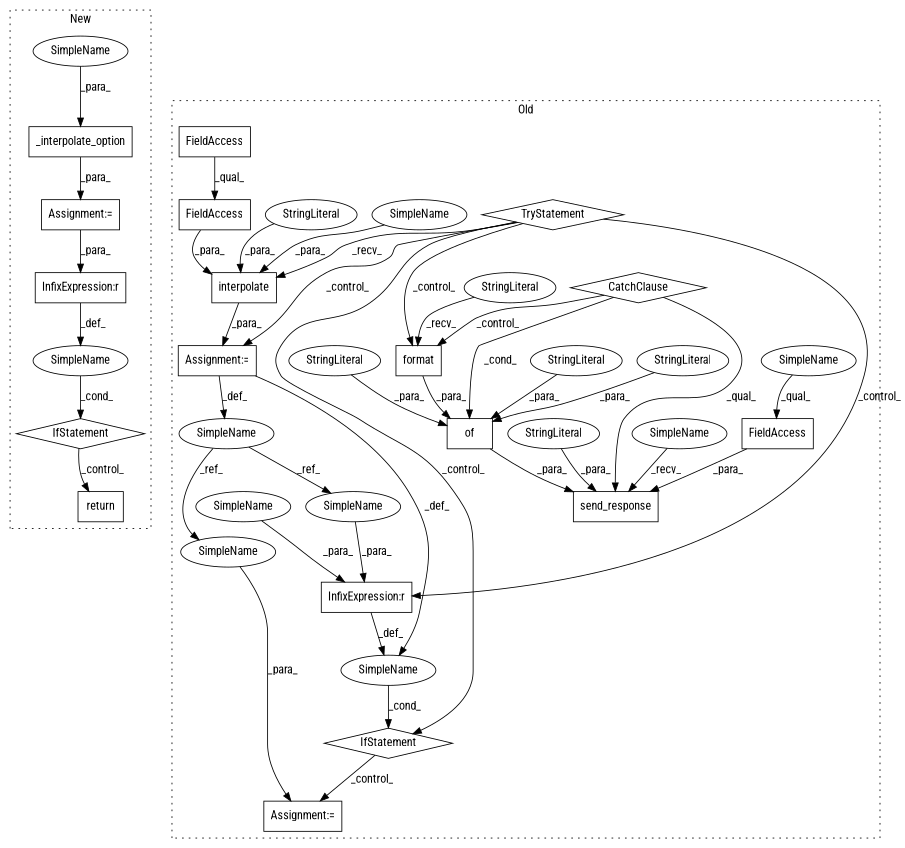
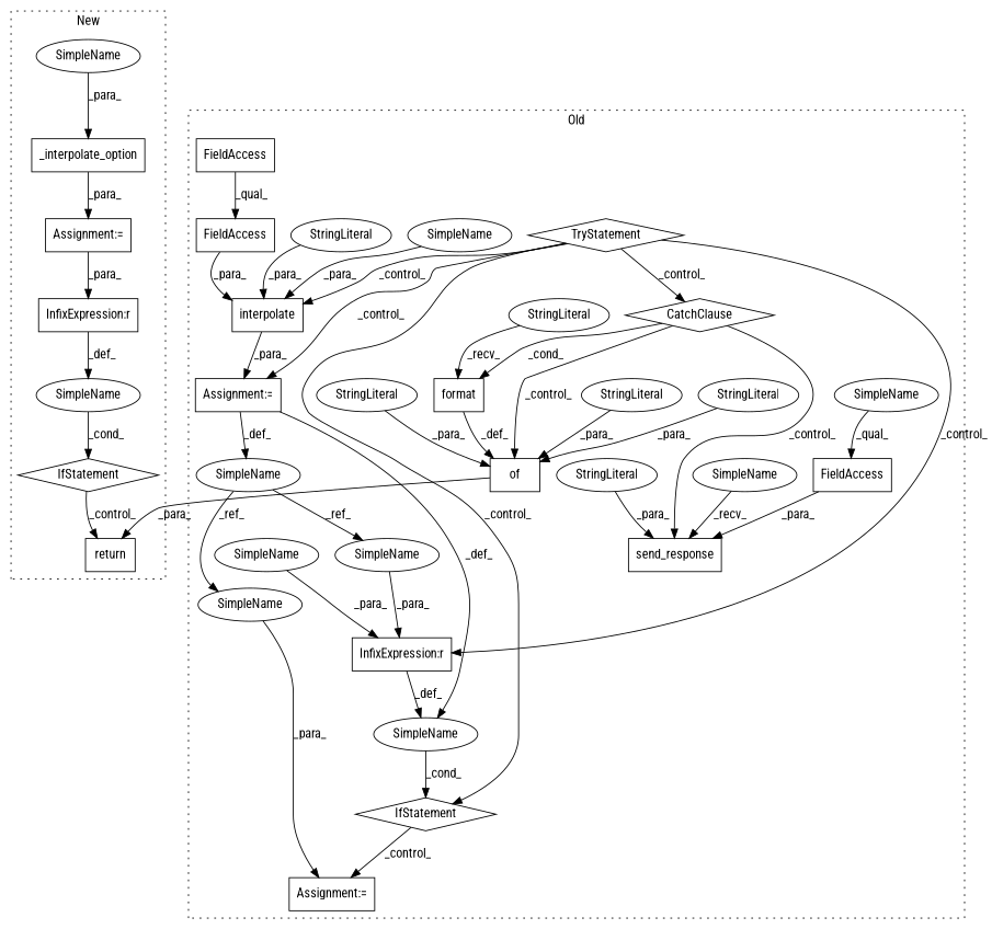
  digraph {
    fontname="Roboto Condensed"
    node [a=42 fontname="Roboto Condensed" l=4 shape=ellipse]
    edge [fontname="Roboto Condensed"]
    n1 [a=32 l="14,1" label=send_response s="51918,52047" shape=box]
    n2 [a=45 l=8 label=StringLiteral s=51950]
    n3 [a=32 l="3,1" label=of s="51963,52046" shape=box]
    n4 [a=45 l=6 label=StringLiteral s=51966]
    n5 [a=45 l=8 label=StringLiteral s=51973]
    n6 [a=45 l=6 label=StringLiteral s=51982]
    n7 [a=32 l="7,1" label=format s="52020,52045" shape=box]
    n8 [a=22 l=17 label=FieldAccess s=51932 shape=box]
    n9 [a=54 label=TryStatement s=51586 shape=diamond]
    n10 [a=32 l="12,1" label=interpolate s="51609,51651" shape=box]
    n11 [a=12 l="13,2" label=CatchClause s="51877,51901" shape=diamond]
    n12 [a=45 l=30 label=StringLiteral s=51989]
    n13 [a=45 l=6 label=StringLiteral s=51626]
    n14 [a=22 l=18 label=FieldAccess s=51633 shape=box]
    n15 [a=22 l=12 label=FieldAccess s=51633 shape=box]
    n16 [a=7 l=1 label="Assignment:=" s=51608 shape=box]
    n17 [a=7 l=1 label="Assignment:=" s=51700 shape=box]
    n18 [a=27 label="InfixExpression:r" s=51674 shape=box]
    n19 [l=8 label=SimpleName s=51600]
    n20 [label=SimpleName l=""]
    n21 [a=25 l="4,2" label=IfStatement s="51662,51682" shape=diamond]
    n22 [label=SimpleName s=51621]
    n23 [label=SimpleName s=51678]
    n24 [l=8 label=SimpleName s=51701]
    n25 [l=8 label=SimpleName s=51666]
    n26 [label=SimpleName s=51932]
    n27 [label=SimpleName s=51913]
    n28 [a=25 l="4,2" label=IfStatement s="50825,50841" shape=diamond]
    n29 [a=7 l=1 label="Assignment:=" s=50780 shape=box]
    n30 [label=SimpleName l=""]
    n31 [a=41 l=7 label=return s=50853 shape=box]
    n32 [a=32 l="20,1" label=_interpolate_option s="50786,50816" shape=box]
    n33 [a=27 label="InfixExpression:r" s=50833 shape=box]
    n34 [label=SimpleName s=50806]
    subgraph cluster_1 {
      label=Old
      style=dotted
      n1
      n2
      n3
      n4
      n5
      n6
      n7
      n8
      n9
      n10
      n11
      n12
      n13
      n14
      n15
      n16
      n17
      n18
      n19
      n20
      n21
      n22
      n23
      n24
      n25
      n26
      n27
    }
    subgraph cluster_2 {
      label=New
      style=dotted
      n28
      n29
      n30
      n31
      n32
      n33
      n34
    }
    n2 -> n1 [label=_para_]
-   n3 -> n1 [label=_para_]
+   n3 -> n31 [label=_para_]
    n4 -> n3 [label=_para_]
    n5 -> n3 [label=_para_]
    n6 -> n3 [label=_para_]
-   n7 -> n3 [label=_para_]
+   n7 -> n3 [label=_def_]
    n8 -> n1 [label=_para_]
-   n9 -> n10 [label=_recv_]
-   n9 -> n7 [label=_control_]
+   n9 -> n10 [label=_control_]
+   n9 -> n11 [label=_control_]
    n9 -> n16 [label=_control_]
    n9 -> n18 [label=_control_]
    n9 -> n21 [label=_control_]
    n10 -> n16 [label=_para_]
-   n11 -> n1 [label=_qual_]
-   n11 -> n3 [label=_cond_]
-   n11 -> n7 [label=_control_]
+   n11 -> n1 [label=_control_]
+   n11 -> n3 [label=_control_]
+   n11 -> n7 [label=_cond_]
    n12 -> n7 [label=_recv_]
    n13 -> n10 [label=_para_]
    n14 -> n10 [label=_para_]
    n15 -> n14 [label=_qual_]
    n16 -> n19 [label=_def_]
    n16 -> n20 [label=_def_]
    n18 -> n20 [label=_def_]
    n19 -> n24 [label=_ref_]
    n19 -> n25 [label=_ref_]
    n20 -> n21 [label=_cond_]
    n21 -> n17 [label=_control_]
    n22 -> n10 [label=_para_]
    n23 -> n18 [label=_para_]
    n24 -> n17 [label=_para_]
    n25 -> n18 [label=_para_]
    n26 -> n8 [label=_qual_]
    n27 -> n1 [label=_recv_]
    n28 -> n31 [label=_control_]
    n29 -> n33 [label=_para_]
    n30 -> n28 [label=_cond_]
    n32 -> n29 [label=_para_]
    n33 -> n30 [label=_def_]
    n34 -> n32 [label=_para_]
  }
